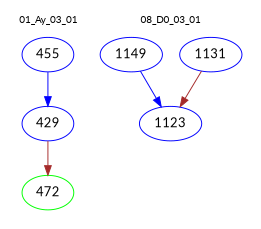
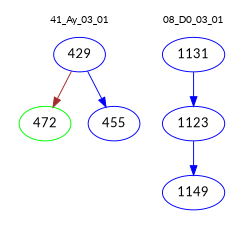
  digraph {
    fontname=Lato
    node [color=blue fontname=Lato]
    edge [color=brown fontname=Lato]
    n1 [color=green label=472]
    n2 [label=429]
    n3 [label=455]
    n4 [label=1131]
    n5 [label=1123]
    n6 [label=1149]
    subgraph cluster_1 {
      color=white
      fontsize=10
-     label="01_Ay_03_01"
+     label="41_Ay_03_01"
      n1
      n2
      n3
    }
    subgraph cluster_2 {
      color=white
      fontsize=10
      label="08_D0_03_01"
      n4
      n5
      n6
    }
    n2 -> n1
-   n3 -> n2 [color=blue]
-   n4 -> n5
-   n6 -> n5 [color=blue]
+   n2 -> n3 [color=blue]
+   n4 -> n5 [color=blue]
+   n5 -> n6 [color=blue]
  }
